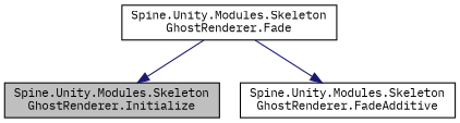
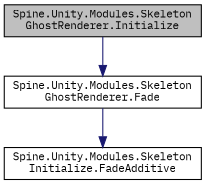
  digraph {
    fontname="IBM Plex Mono"
    rankdir=TB
    node [color=black fillcolor=white fontname="IBM Plex Mono" fontsize=10 shape=record style=filled]
    edge [color=midnightblue fontname="IBM Plex Mono" fontsize=10 labelfontname=Helvetica labelfontsize=10 style=solid]
    n1 [fillcolor=grey75 fontcolor=black height=0.2 label="Spine.Unity.Modules.Skeleton\lGhostRenderer.Initialize" width=0.4]
    n2 [height=0.2 label="Spine.Unity.Modules.Skeleton\lGhostRenderer.Fade" width=0.4]
-   n3 [height=0.2 label="Spine.Unity.Modules.Skeleton\lGhostRenderer.FadeAdditive" width=0.4]
-   n2 -> n1
+   n3 [height=0.2 label="Spine.Unity.Modules.Skeleton\lInitialize.FadeAdditive" width=0.4]
+   n1 -> n2
    n2 -> n3
  }
